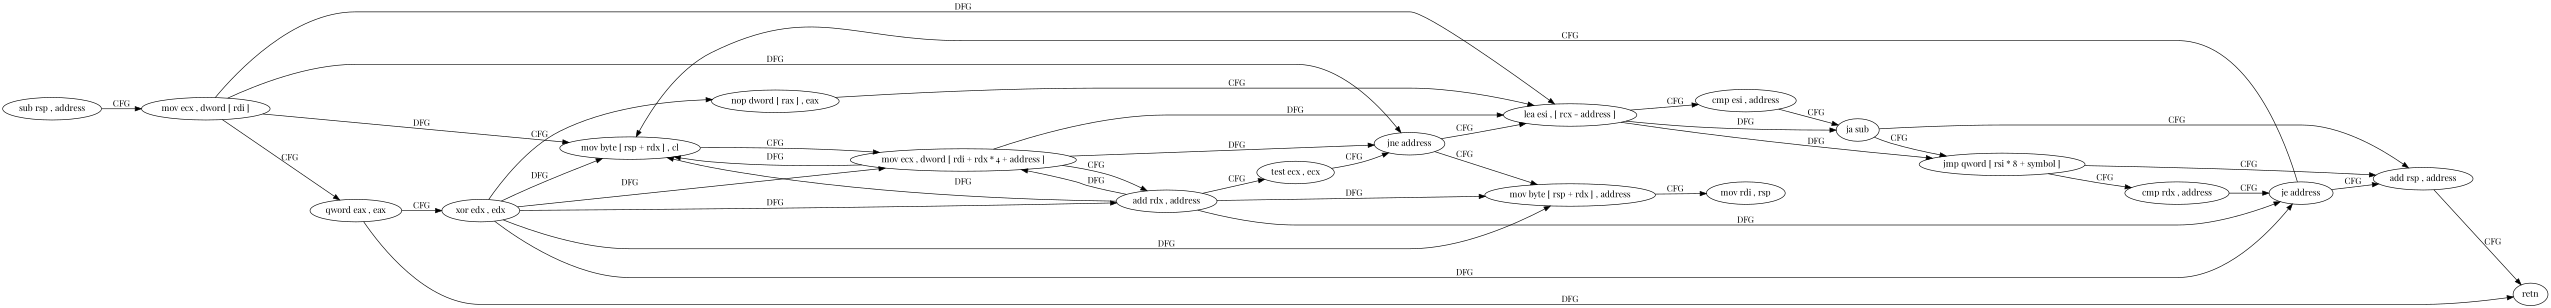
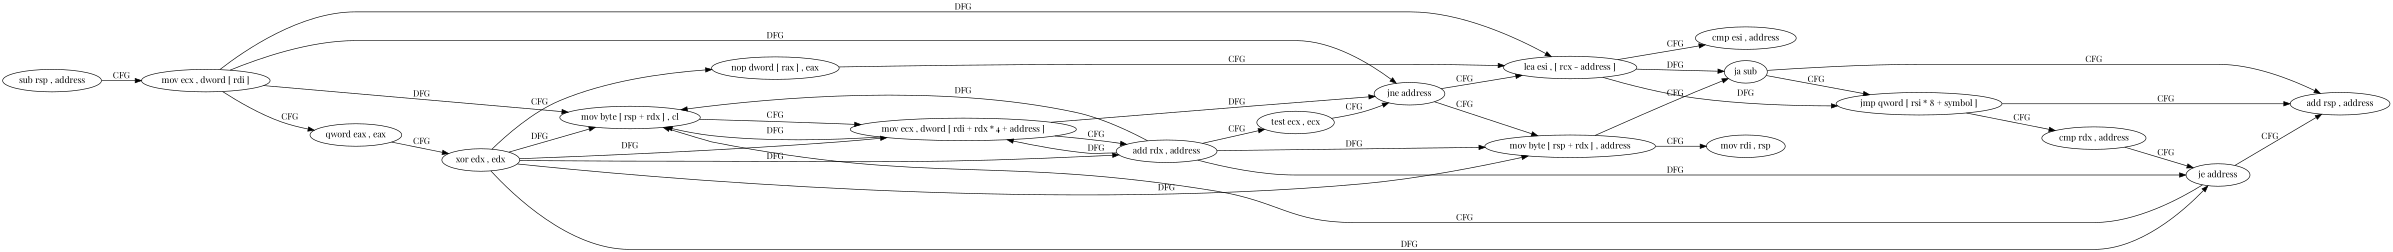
  digraph {
    fontname="Playfair Display"
    rankdir=LR
    node [fontname="Playfair Display"]
    edge [fontname="Playfair Display"]
    n1 [label="sub rsp , address"]
    n2 [label="mov ecx , dword [ rdi ]"]
    n3 [label="qword eax , eax"]
    n4 [label="lea esi , [ rcx - address ]"]
    n5 [label="mov byte [ rsp + rdx ] , cl"]
    n6 [label="jne address"]
    n7 [label="xor edx , edx"]
-   n8 [label=retn]
    n9 [label="jmp qword [ rsi * 8 + symbol ]"]
    n10 [label="cmp esi , address"]
    n11 [label="ja sub"]
    n12 [label="mov ecx , dword [ rdi + rdx * 4 + address ]"]
    n13 [label="mov byte [ rsp + rdx ] , address"]
    n14 [label="nop dword [ rax ] , eax"]
    n15 [label="je address"]
    n16 [label="add rdx , address"]
    n17 [label="add rsp , address"]
    n18 [label="test ecx , ecx"]
    n19 [label="mov rdi , rsp"]
    n20 [label="cmp rdx , address"]
    n1 -> n2 [label=CFG]
    n2 -> n3 [label=CFG]
    n2 -> n4 [label=DFG]
    n2 -> n5 [label=DFG]
    n2 -> n6 [label=DFG]
    n3 -> n7 [label=CFG]
-   n3 -> n8 [label=DFG]
    n4 -> n9 [label=DFG]
    n4 -> n10 [label=CFG]
    n4 -> n11 [label=DFG]
    n5 -> n12 [label=CFG]
    n6 -> n4 [label=CFG]
    n6 -> n13 [label=CFG]
    n7 -> n5 [label=DFG]
    n7 -> n12 [label=DFG]
    n7 -> n13 [label=DFG]
    n7 -> n14 [label=CFG]
    n7 -> n15 [label=DFG]
    n7 -> n16 [label=DFG]
    n9 -> n17 [label=CFG]
    n9 -> n20 [label=CFG]
-   n10 -> n11 [label=CFG]
+   n13 -> n11 [label=CFG]
    n11 -> n9 [label=CFG]
    n11 -> n17 [label=CFG]
-   n12 -> n4 [label=DFG]
    n12 -> n5 [label=DFG]
    n12 -> n6 [label=DFG]
    n12 -> n16 [label=CFG]
    n13 -> n19 [label=CFG]
    n14 -> n4 [label=CFG]
    n15 -> n5 [label=CFG]
    n15 -> n17 [label=CFG]
    n16 -> n5 [label=DFG]
    n16 -> n12 [label=DFG]
    n16 -> n13 [label=DFG]
    n16 -> n15 [label=DFG]
    n16 -> n18 [label=CFG]
-   n17 -> n8 [label=CFG]
    n18 -> n6 [label=CFG]
    n20 -> n15 [label=CFG]
  }
